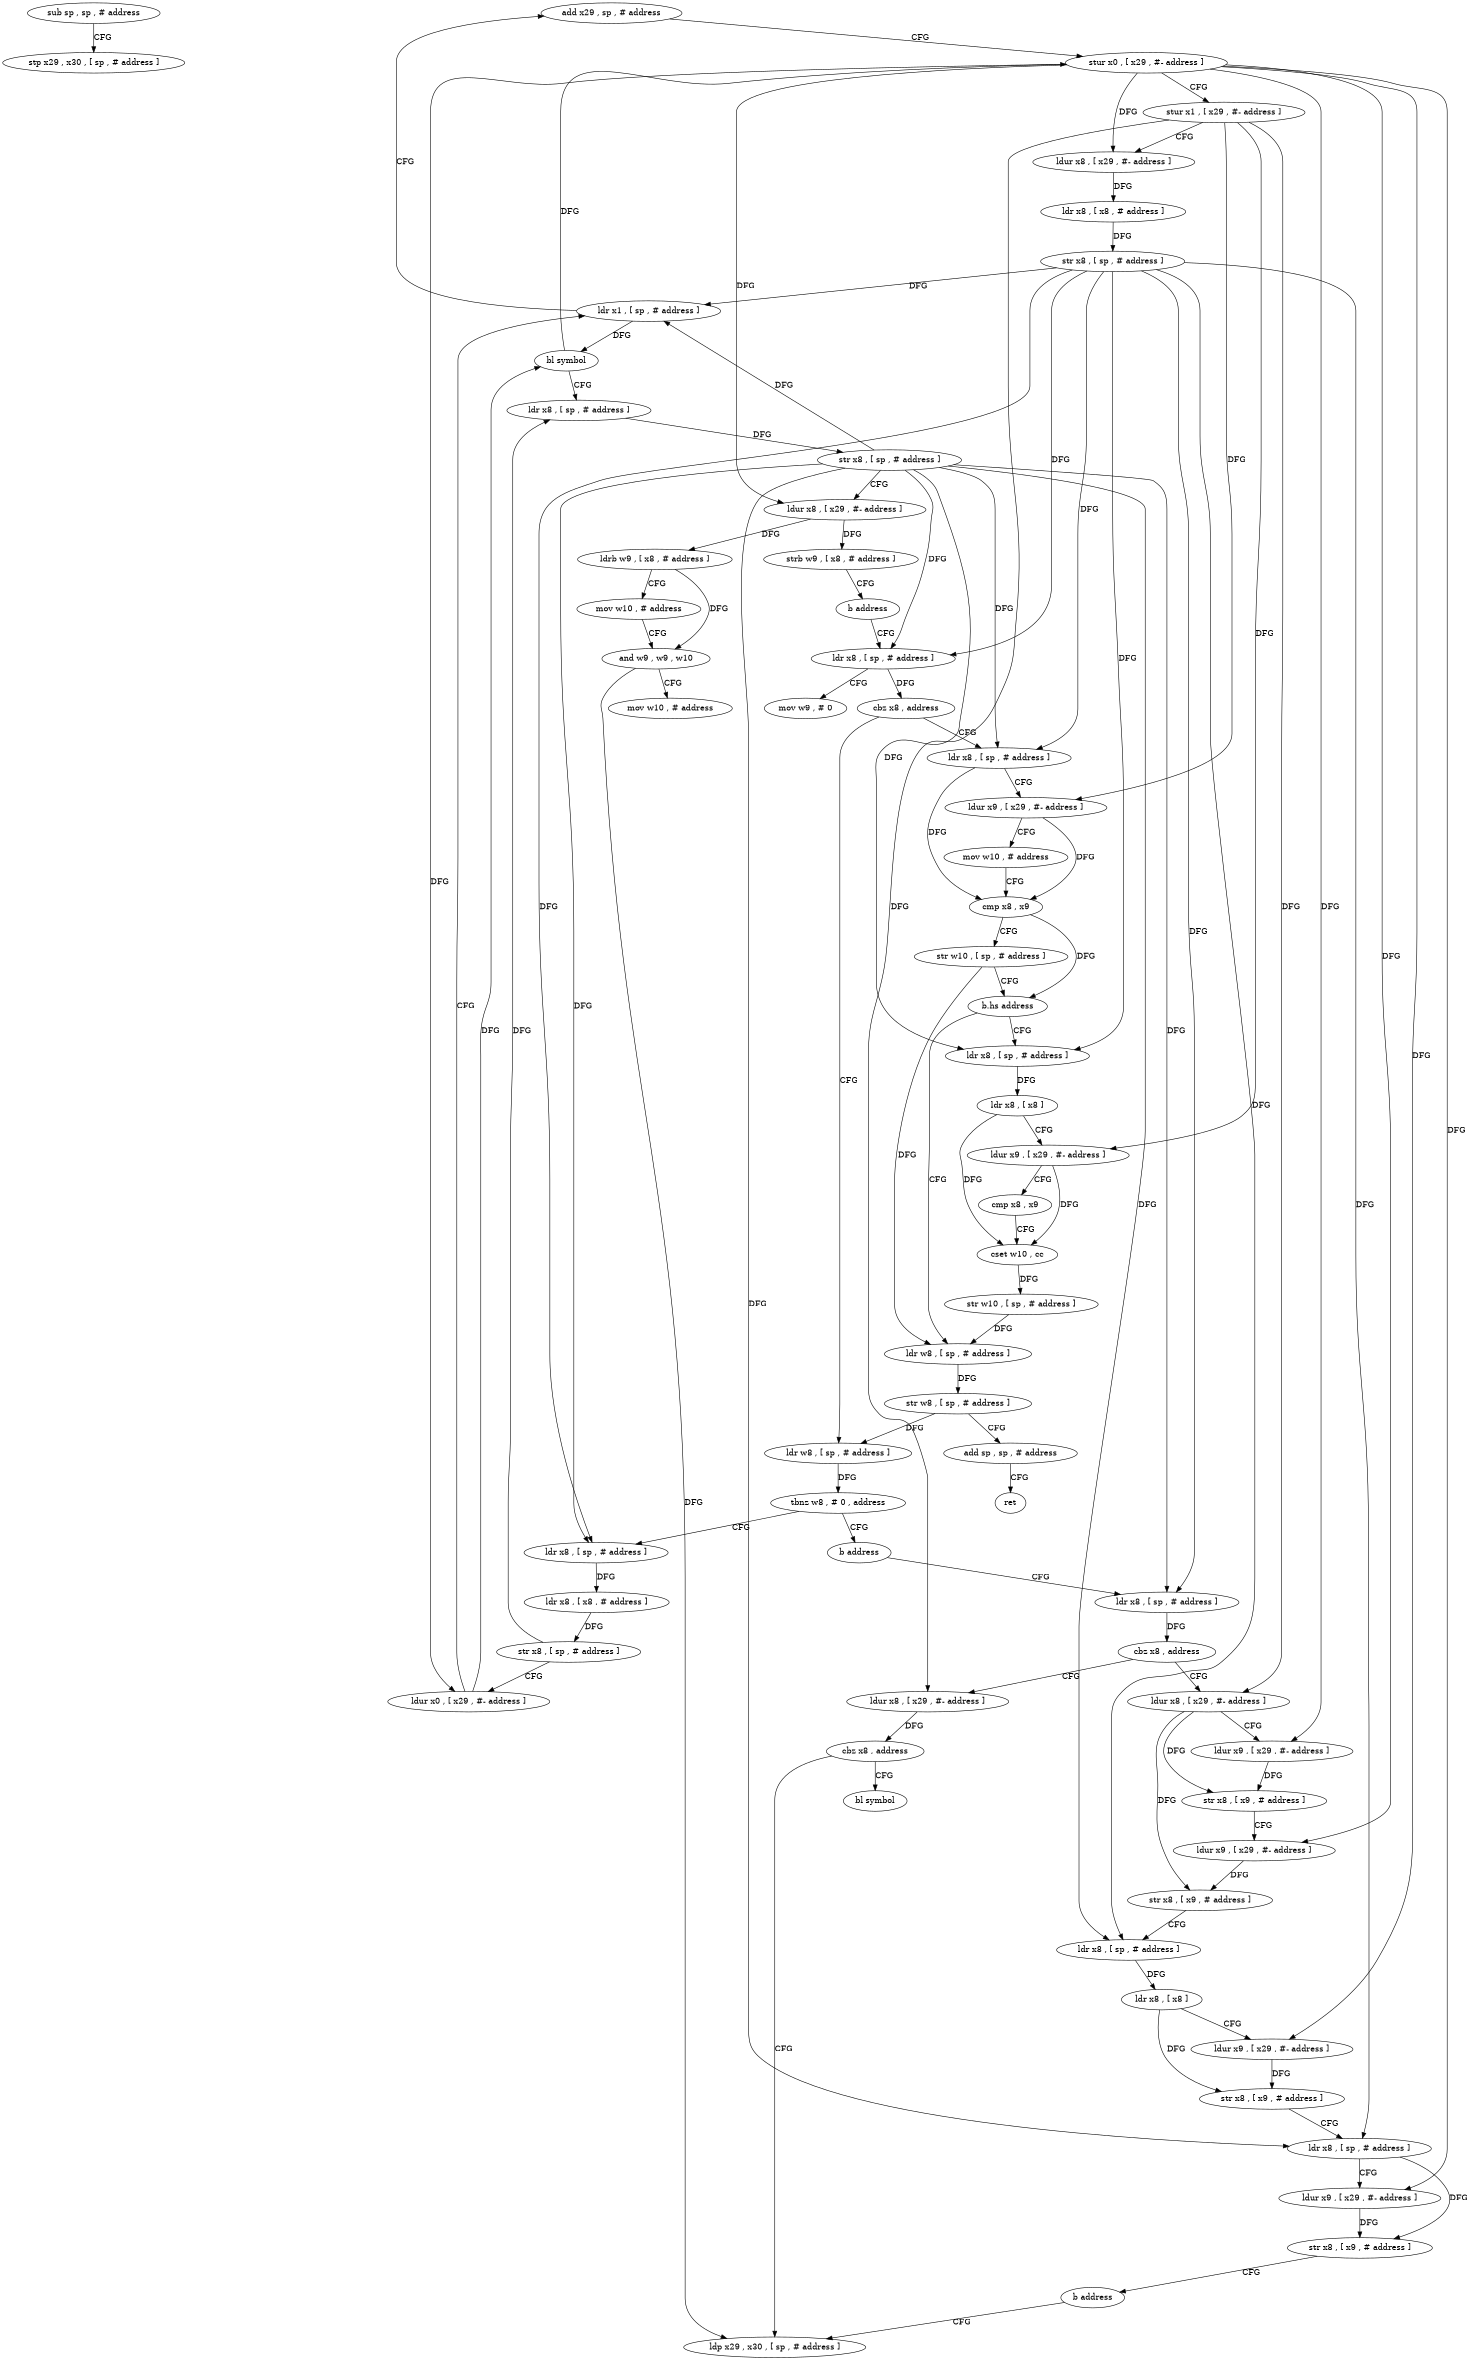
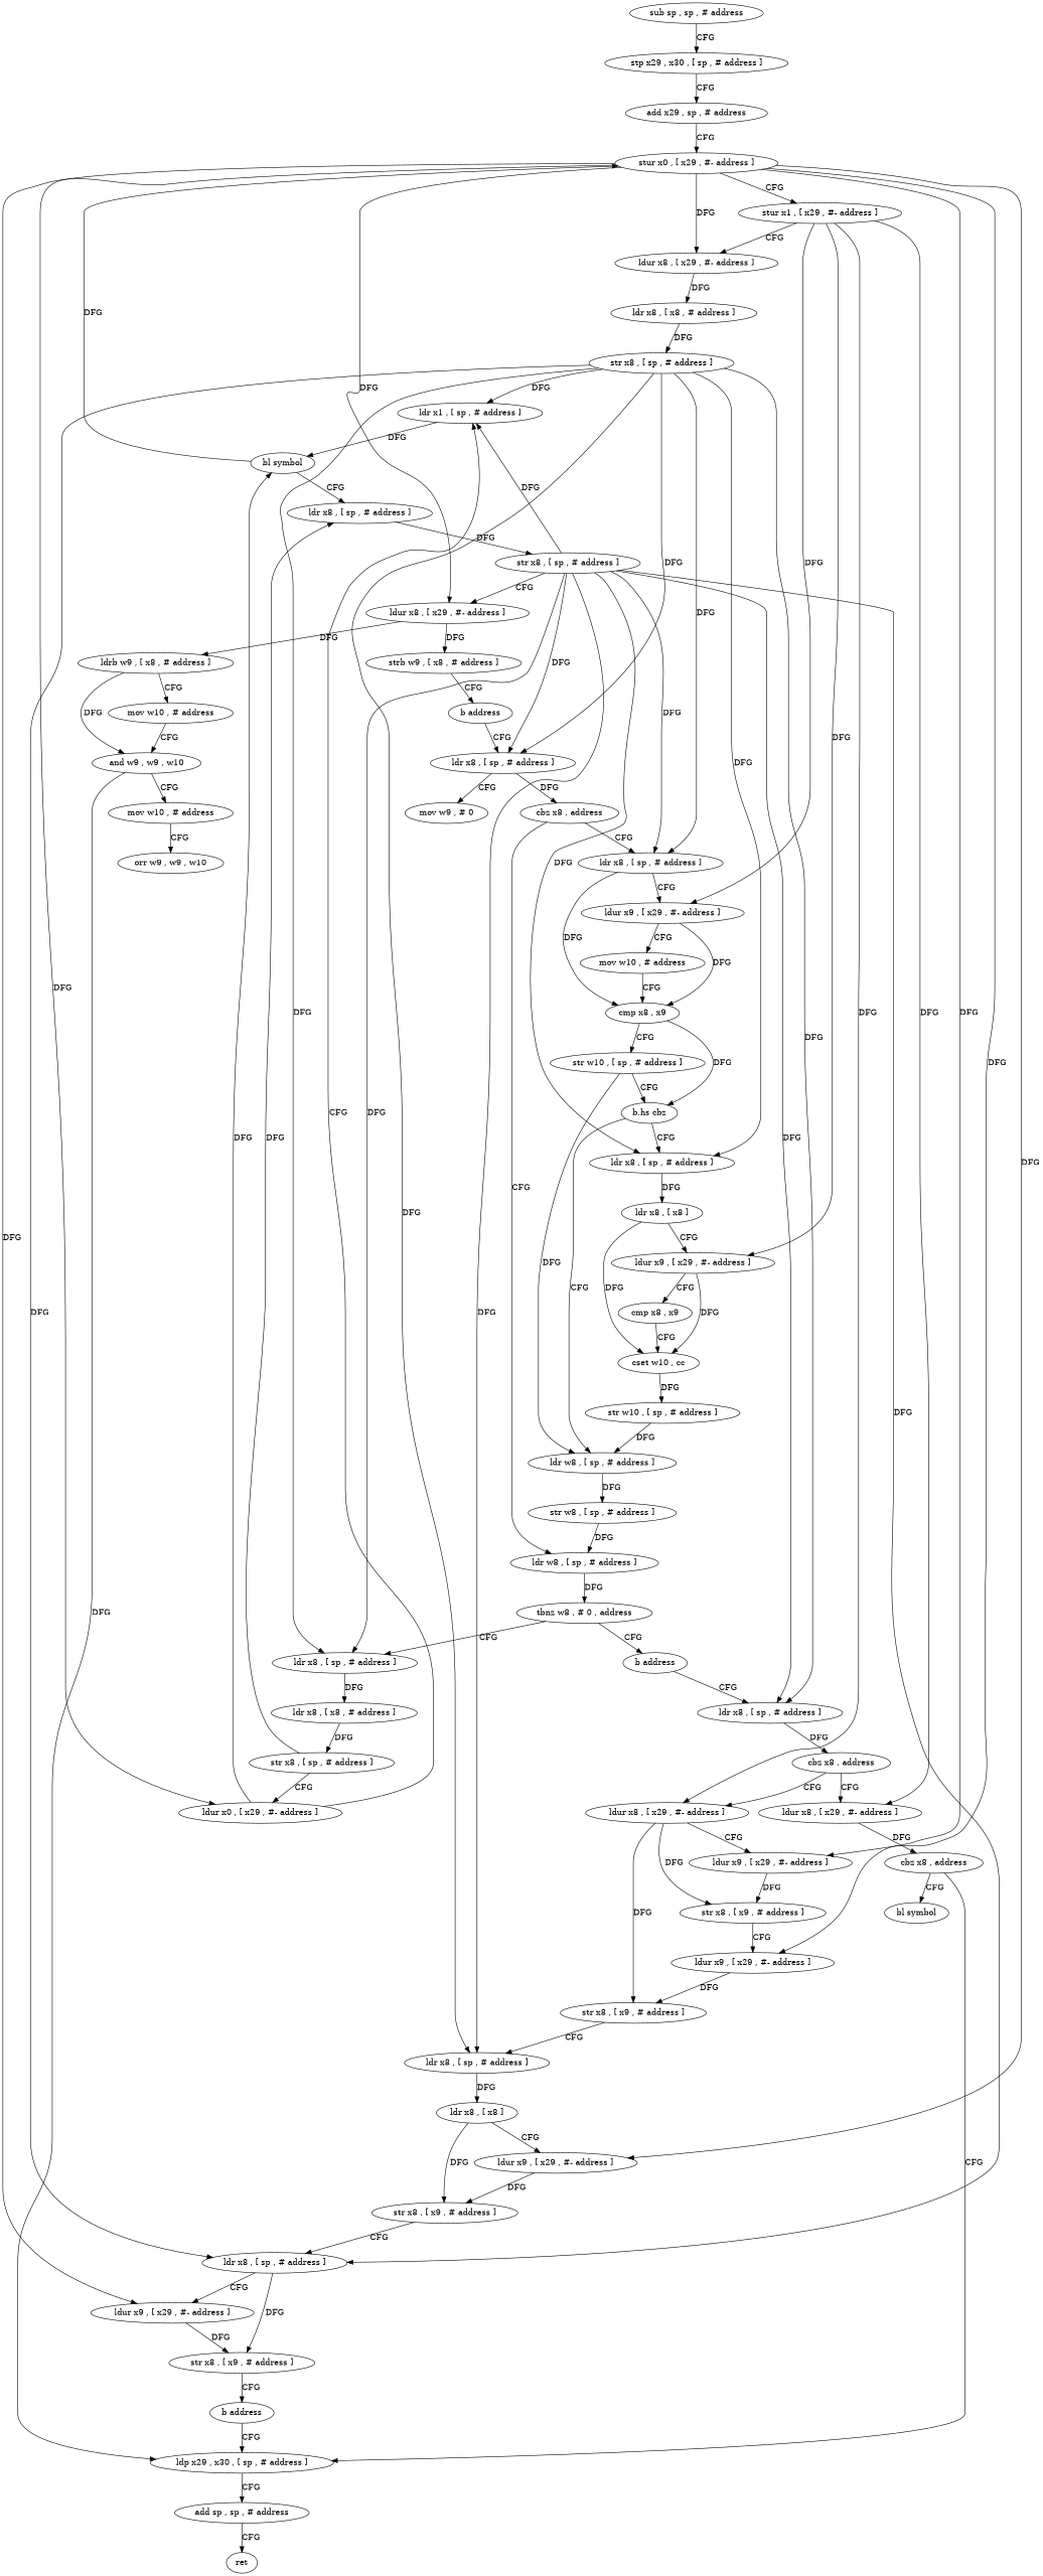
  digraph {
    n1 [label="sub sp , sp , # address"]
    n2 [label="stp x29 , x30 , [ sp , # address ]"]
    n3 [label="add x29 , sp , # address"]
    n4 [label="stur x0 , [ x29 , #- address ]"]
    n5 [label="stur x1 , [ x29 , #- address ]"]
    n6 [label="ldur x8 , [ x29 , #- address ]"]
    n7 [label="ldur x0 , [ x29 , #- address ]"]
    n8 [label="ldur x8 , [ x29 , #- address ]"]
    n9 [label="ldur x9 , [ x29 , #- address ]"]
    n10 [label="ldur x9 , [ x29 , #- address ]"]
    n11 [label="ldur x9 , [ x29 , #- address ]"]
    n12 [label="ldur x9 , [ x29 , #- address ]"]
    n13 [label="ldur x9 , [ x29 , #- address ]"]
    n14 [label="ldur x9 , [ x29 , #- address ]"]
    n15 [label="ldur x8 , [ x29 , #- address ]"]
    n16 [label="ldur x8 , [ x29 , #- address ]"]
    n17 [label="ldr x8 , [ x8 , # address ]"]
    n18 [label="ldr x1 , [ sp , # address ]"]
    n19 [label="bl symbol"]
    n20 [label="ldrb w9 , [ x8 , # address ]"]
    n21 [label="strb w9 , [ x8 , # address ]"]
    n22 [label="str x8 , [ x9 , # address ]"]
    n23 [label="str x8 , [ x9 , # address ]"]
    n24 [label="str x8 , [ x9 , # address ]"]
    n25 [label="str x8 , [ x9 , # address ]"]
    n26 [label="cmp x8 , x9"]
    n27 [label="mov w10 , # address"]
    n28 [label="cset w10 , cc"]
    n29 [label="cmp x8 , x9"]
    n30 [label="cbz x8 , address"]
    n31 [label="str x8 , [ sp , # address ]"]
    n32 [label="ldr x8 , [ sp , # address ]"]
    n33 [label="ldr x8 , [ sp , # address ]"]
    n34 [label="ldr x8 , [ sp , # address ]"]
    n35 [label="ldr x8 , [ sp , # address ]"]
    n36 [label="ldr x8 , [ sp , # address ]"]
    n37 [label="ldr x8 , [ sp , # address ]"]
    n38 [label="ldr x8 , [ sp , # address ]"]
    n39 [label="mov w9 , # 0"]
    n40 [label="cbz x8 , address"]
    n41 [label="ldr x8 , [ x8 , # address ]"]
    n42 [label="ldr x8 , [ x8 ]"]
    n43 [label="cbz x8 , address"]
    n44 [label="ldr x8 , [ x8 ]"]
    n45 [label="ldr w8 , [ sp , # address ]"]
    n46 [label="tbnz w8 , # 0 , address"]
    n47 [label="b address"]
    n48 [label="str x8 , [ sp , # address ]"]
    n49 [label="str w10 , [ sp , # address ]"]
-   n50 [label="b.hs address"]
+   n50 [label="b.hs cbz"]
    n51 [label="ldr w8 , [ sp , # address ]"]
    n52 [label="str w8 , [ sp , # address ]"]
    n53 [label="ldr x8 , [ sp , # address ]"]
    n54 [label="str x8 , [ sp , # address ]"]
    n55 [label="mov w10 , # address"]
    n56 [label="and w9 , w9 , w10"]
    n57 [label="b address"]
    n58 [label="mov w10 , # address"]
    n59 [label="ldp x29 , x30 , [ sp , # address ]"]
+   n60 [label="orr w9 , w9 , w10"]
    n61 [label="str w10 , [ sp , # address ]"]
    n62 [label="bl symbol"]
    n63 [label="add sp , sp , # address"]
    n64 [label=ret]
    n65 [label="b address"]
    n1 -> n2 [label=CFG]
-   n18 -> n3 [label=CFG]
+   n2 -> n3 [label=CFG]
    n3 -> n4 [label=CFG]
    n4 -> n5 [label=CFG]
    n4 -> n6 [label=DFG]
    n4 -> n7 [label=DFG]
    n4 -> n8 [label=DFG]
    n4 -> n9 [label=DFG]
    n4 -> n10 [label=DFG]
    n4 -> n11 [label=DFG]
    n4 -> n12 [label=DFG]
    n5 -> n6 [label=CFG]
    n5 -> n13 [label=DFG]
    n5 -> n14 [label=DFG]
    n5 -> n15 [label=DFG]
    n5 -> n16 [label=DFG]
    n6 -> n17 [label=DFG]
    n7 -> n18 [label=CFG]
    n7 -> n19 [label=DFG]
    n8 -> n20 [label=DFG]
    n8 -> n21 [label=DFG]
    n9 -> n22 [label=DFG]
    n10 -> n23 [label=DFG]
    n11 -> n24 [label=DFG]
    n12 -> n25 [label=DFG]
    n13 -> n26 [label=DFG]
    n13 -> n27 [label=CFG]
    n14 -> n28 [label=DFG]
    n14 -> n29 [label=CFG]
    n15 -> n30 [label=DFG]
    n16 -> n9 [label=CFG]
    n16 -> n22 [label=DFG]
    n16 -> n23 [label=DFG]
    n17 -> n31 [label=DFG]
    n18 -> n19 [label=DFG]
    n19 -> n4 [label=DFG]
    n19 -> n53 [label=CFG]
    n20 -> n55 [label=CFG]
    n20 -> n56 [label=DFG]
    n21 -> n57 [label=CFG]
    n22 -> n10 [label=CFG]
    n23 -> n37 [label=CFG]
    n24 -> n38 [label=CFG]
    n25 -> n65 [label=CFG]
    n26 -> n49 [label=CFG]
    n26 -> n50 [label=DFG]
    n27 -> n26 [label=CFG]
    n28 -> n61 [label=DFG]
    n29 -> n28 [label=CFG]
    n30 -> n59 [label=CFG]
    n30 -> n62 [label=CFG]
    n31 -> n18 [label=DFG]
    n31 -> n32 [label=DFG]
    n31 -> n33 [label=DFG]
    n31 -> n34 [label=DFG]
    n31 -> n35 [label=DFG]
    n31 -> n36 [label=DFG]
    n31 -> n37 [label=DFG]
    n31 -> n38 [label=DFG]
    n32 -> n39 [label=CFG]
    n32 -> n40 [label=DFG]
    n33 -> n41 [label=DFG]
    n34 -> n13 [label=CFG]
    n34 -> n26 [label=DFG]
    n35 -> n42 [label=DFG]
    n36 -> n43 [label=DFG]
    n37 -> n44 [label=DFG]
    n38 -> n12 [label=CFG]
    n38 -> n25 [label=DFG]
    n40 -> n34 [label=CFG]
    n40 -> n45 [label=CFG]
    n41 -> n48 [label=DFG]
    n42 -> n14 [label=CFG]
    n42 -> n28 [label=DFG]
    n43 -> n15 [label=CFG]
    n43 -> n16 [label=CFG]
    n44 -> n11 [label=CFG]
    n44 -> n24 [label=DFG]
    n45 -> n46 [label=DFG]
    n46 -> n33 [label=CFG]
    n46 -> n47 [label=CFG]
    n47 -> n36 [label=CFG]
    n48 -> n7 [label=CFG]
    n48 -> n53 [label=DFG]
    n49 -> n50 [label=CFG]
    n49 -> n51 [label=DFG]
    n50 -> n35 [label=CFG]
    n50 -> n51 [label=CFG]
    n51 -> n52 [label=DFG]
    n52 -> n45 [label=DFG]
    n53 -> n54 [label=DFG]
    n54 -> n8 [label=CFG]
    n54 -> n18 [label=DFG]
    n54 -> n32 [label=DFG]
    n54 -> n33 [label=DFG]
    n54 -> n34 [label=DFG]
    n54 -> n35 [label=DFG]
    n54 -> n36 [label=DFG]
    n54 -> n37 [label=DFG]
    n54 -> n38 [label=DFG]
    n55 -> n56 [label=CFG]
    n56 -> n58 [label=CFG]
    n56 -> n59 [label=DFG]
    n57 -> n32 [label=CFG]
-   n52 -> n63 [label=CFG]
+   n58 -> n60 [label=CFG]
+   n59 -> n63 [label=CFG]
    n61 -> n51 [label=DFG]
    n63 -> n64 [label=CFG]
    n65 -> n59 [label=CFG]
  }
